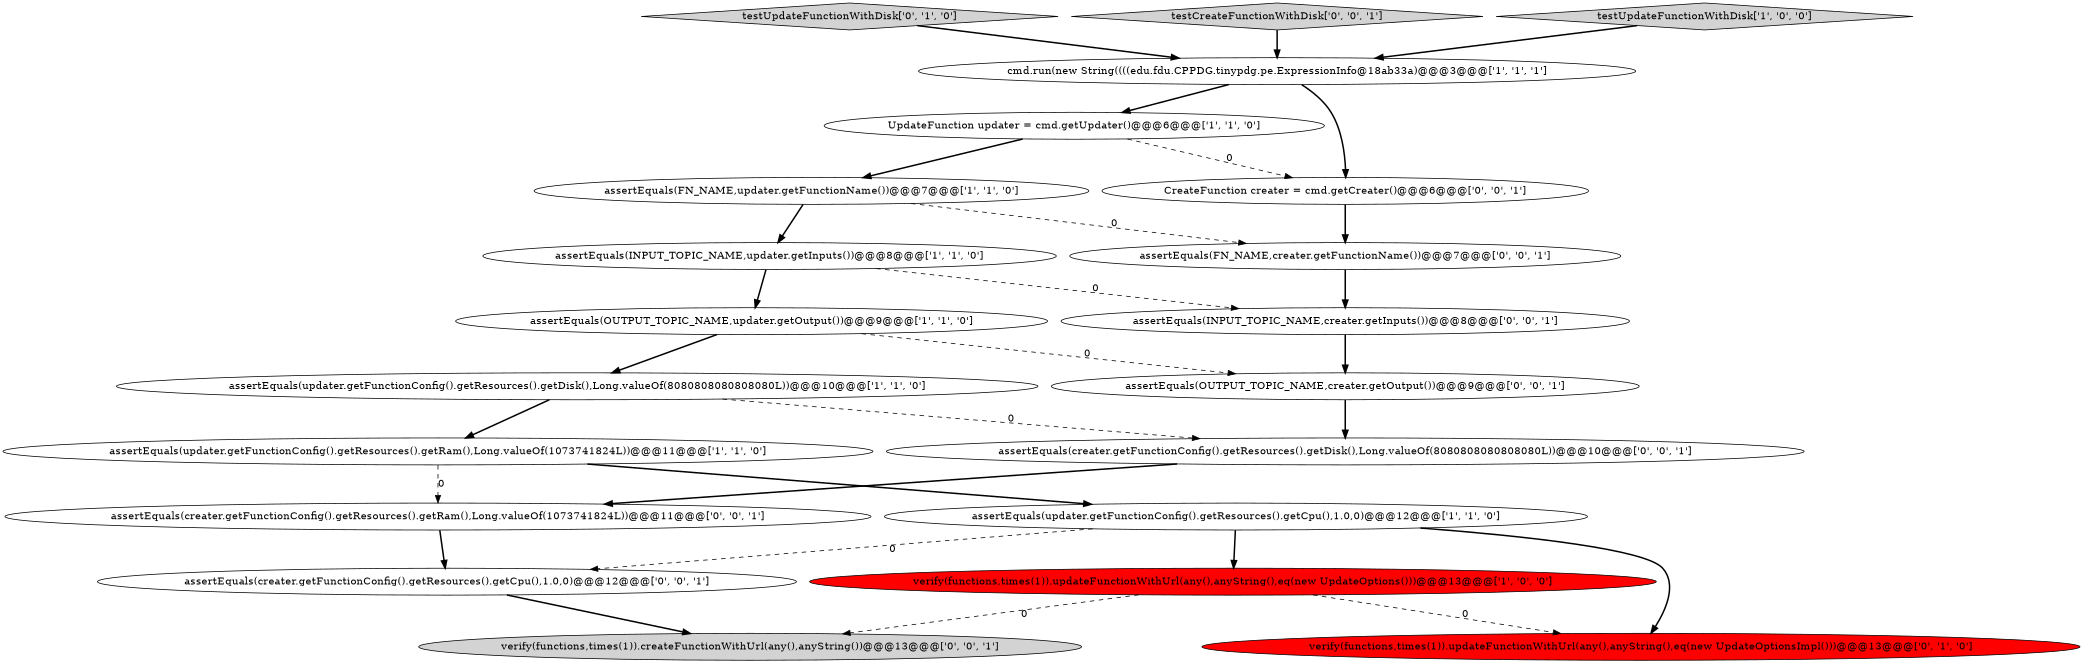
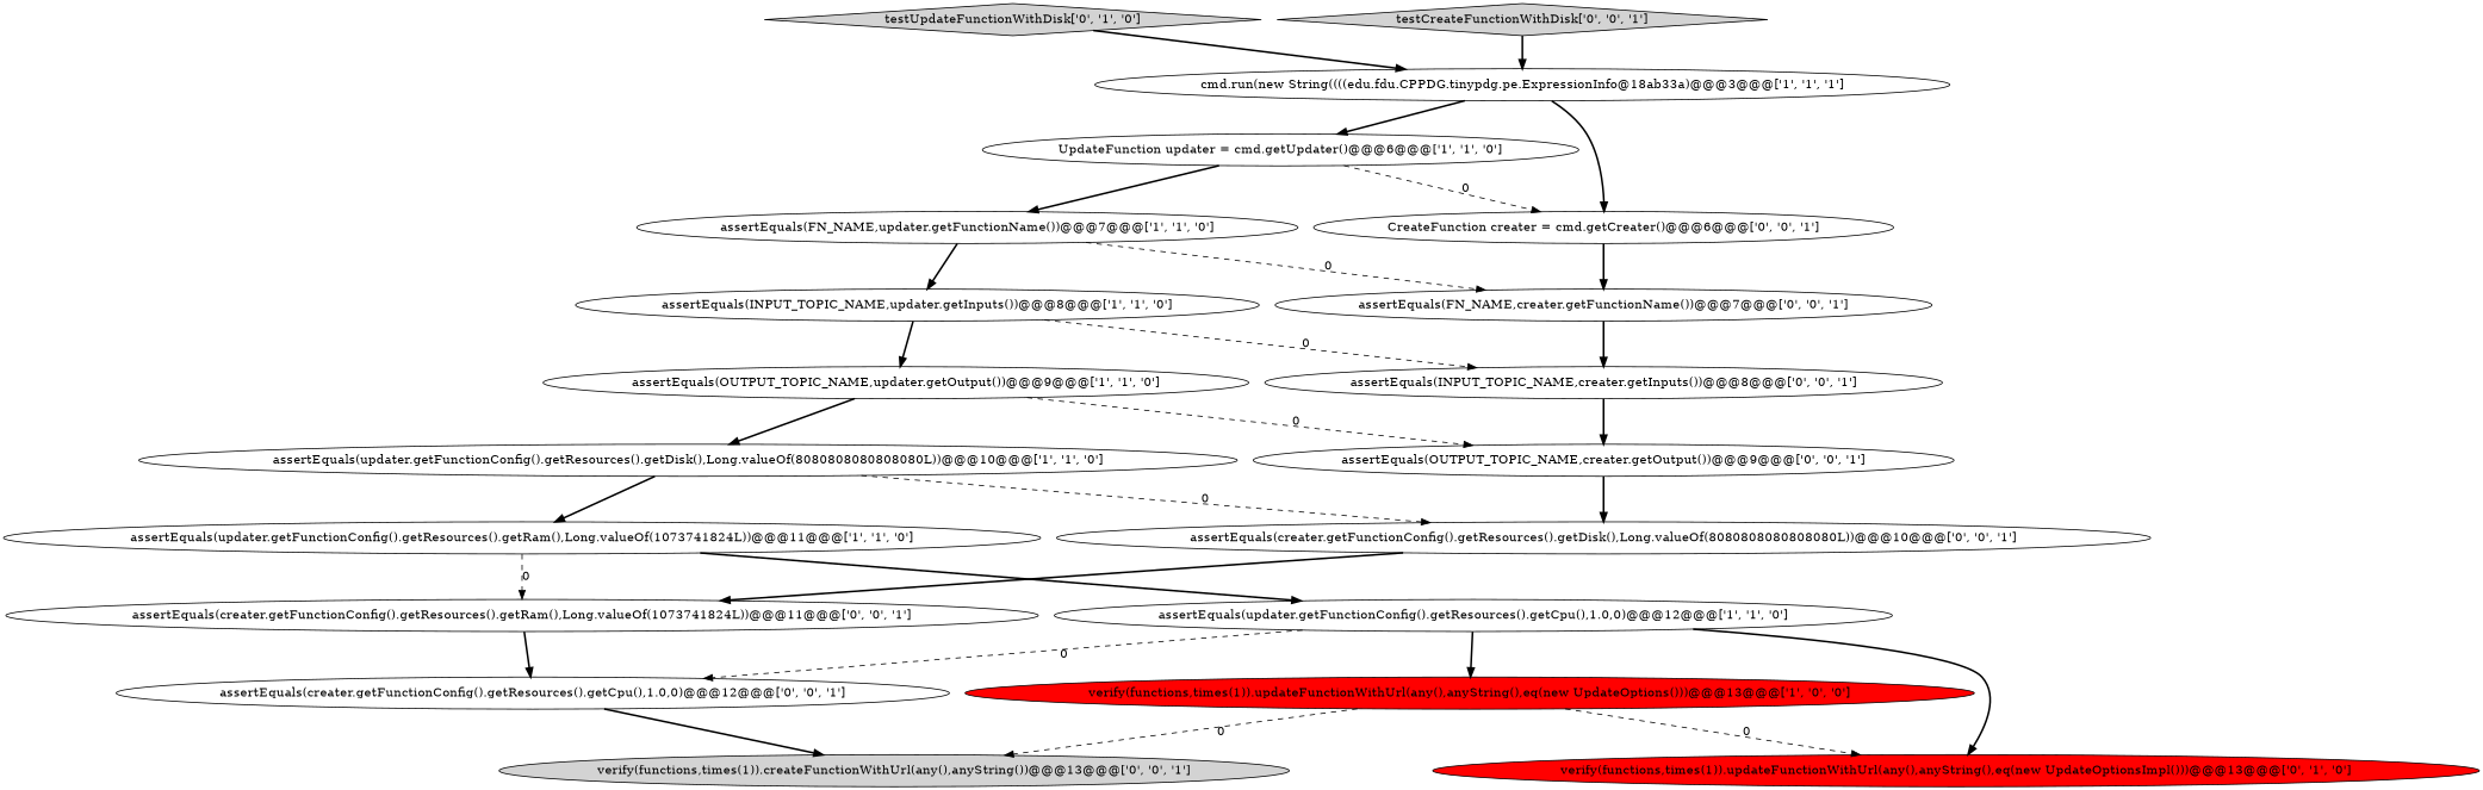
  digraph {
    node [fillcolor=white shape=ellipse style=filled]
    edge [style=bold]
    n1 [label="assertEquals(creater.getFunctionConfig().getResources().getCpu(),1.0,0)@@@12@@@['0', '0', '1']"]
    n2 [fillcolor=lightgray label="verify(functions,times(1)).createFunctionWithUrl(any(),anyString())@@@13@@@['0', '0', '1']"]
    n3 [fillcolor=lightgray label="testUpdateFunctionWithDisk['0', '1', '0']" shape=diamond]
    n4 [label="cmd.run(new String((((edu.fdu.CPPDG.tinypdg.pe.ExpressionInfo@18ab33a)@@@3@@@['1', '1', '1']"]
    n5 [fillcolor=red label="verify(functions,times(1)).updateFunctionWithUrl(any(),anyString(),eq(new UpdateOptionsImpl()))@@@13@@@['0', '1', '0']"]
    n6 [label="UpdateFunction updater = cmd.getUpdater()@@@6@@@['1', '1', '0']"]
    n7 [label="assertEquals(FN_NAME,updater.getFunctionName())@@@7@@@['1', '1', '0']"]
    n8 [label="CreateFunction creater = cmd.getCreater()@@@6@@@['0', '0', '1']"]
    n9 [fillcolor=red label="verify(functions,times(1)).updateFunctionWithUrl(any(),anyString(),eq(new UpdateOptions()))@@@13@@@['1', '0', '0']"]
    n10 [label="assertEquals(updater.getFunctionConfig().getResources().getCpu(),1.0,0)@@@12@@@['1', '1', '0']"]
    n11 [label="assertEquals(OUTPUT_TOPIC_NAME,updater.getOutput())@@@9@@@['1', '1', '0']"]
    n12 [label="assertEquals(OUTPUT_TOPIC_NAME,creater.getOutput())@@@9@@@['0', '0', '1']"]
    n13 [label="assertEquals(updater.getFunctionConfig().getResources().getDisk(),Long.valueOf(8080808080808080L))@@@10@@@['1', '1', '0']"]
    n14 [label="assertEquals(INPUT_TOPIC_NAME,creater.getInputs())@@@8@@@['0', '0', '1']"]
    n15 [label="assertEquals(INPUT_TOPIC_NAME,updater.getInputs())@@@8@@@['1', '1', '0']"]
    n16 [fillcolor=lightgray label="testCreateFunctionWithDisk['0', '0', '1']" shape=diamond]
    n17 [label="assertEquals(FN_NAME,creater.getFunctionName())@@@7@@@['0', '0', '1']"]
    n18 [label="assertEquals(creater.getFunctionConfig().getResources().getRam(),Long.valueOf(1073741824L))@@@11@@@['0', '0', '1']"]
    n19 [label="assertEquals(creater.getFunctionConfig().getResources().getDisk(),Long.valueOf(8080808080808080L))@@@10@@@['0', '0', '1']"]
    n20 [label="assertEquals(updater.getFunctionConfig().getResources().getRam(),Long.valueOf(1073741824L))@@@11@@@['1', '1', '0']"]
-   n21 [fillcolor=lightgray label="testUpdateFunctionWithDisk['1', '0', '0']" shape=diamond]
    n1 -> n2
    n3 -> n4
    n4 -> n6
    n4 -> n8
    n6 -> n7
    n6 -> n8 [label=0 style=dashed]
    n7 -> n15
    n7 -> n17 [label=0 style=dashed]
    n8 -> n17
    n9 -> n2 [label=0 style=dashed]
    n9 -> n5 [label=0 style=dashed]
    n10 -> n1 [label=0 style=dashed]
    n10 -> n5
    n10 -> n9
    n11 -> n12 [label=0 style=dashed]
    n11 -> n13
    n12 -> n19
    n13 -> n19 [label=0 style=dashed]
    n13 -> n20
    n14 -> n12
    n15 -> n11
    n15 -> n14 [label=0 style=dashed]
    n16 -> n4
    n17 -> n14
    n18 -> n1
    n19 -> n18
    n20 -> n10
    n20 -> n18 [label=0 style=dashed]
-   n21 -> n4
  }
